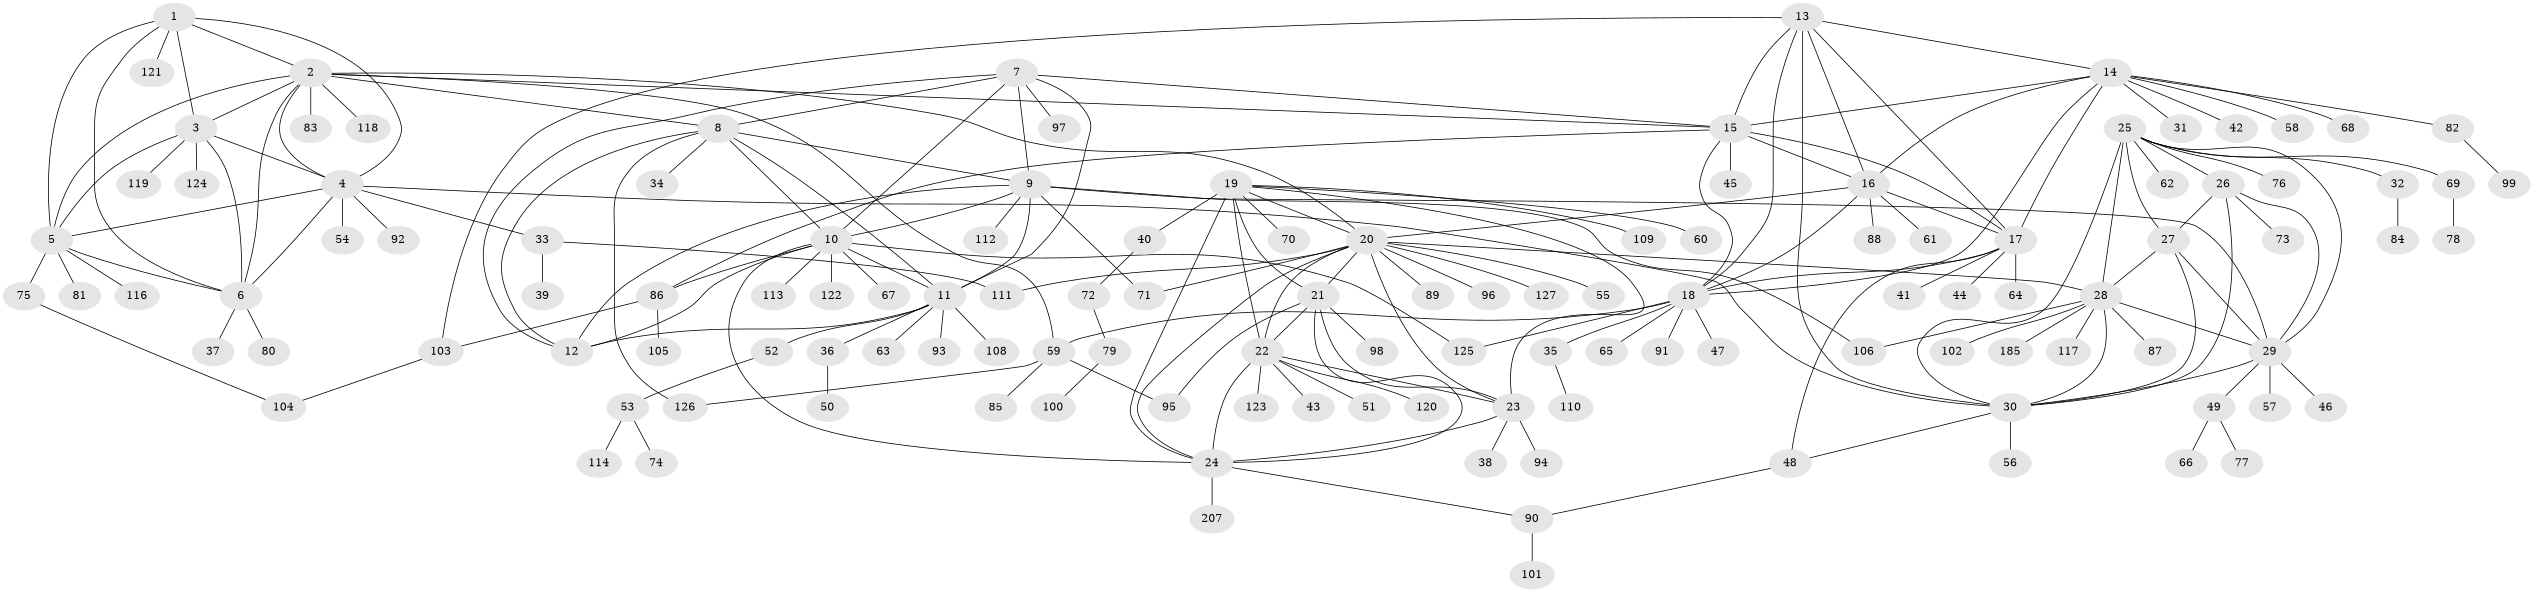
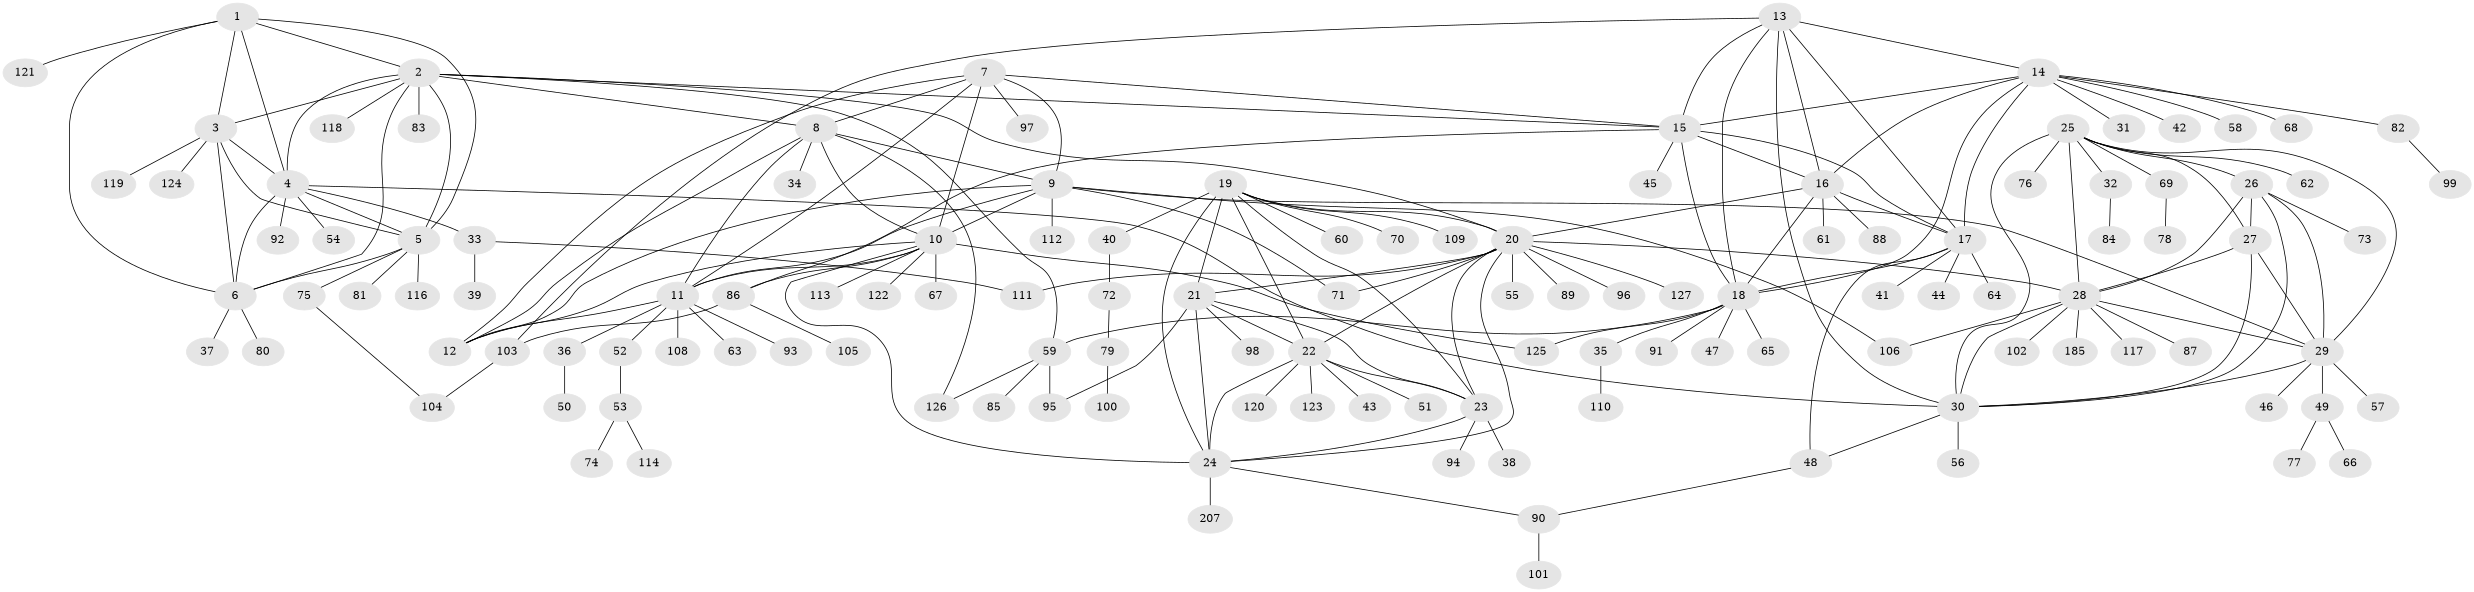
  graph {
    fontname="DejaVu Serif"
    node [color=gray90 fontname="DejaVu Serif" style=filled]
    edge [fontname="DejaVu Serif"]
    1
    2
    3
    4
    5
    6
    121
    8
    15
    20
    59
    83
    118
    119
    124
    30
    33
    54
    92
    75
    81
    116
    37
    80
    9
    10
    11
    12
    34
    126
    86
    16
    17
    18
    45
    71
    24
    21
    22
    23
    28
    55
    89
    96
    111
    127
    95
    85
    48
    56
    39
    104
    7
    97
    29
    106
    112
    67
    113
    122
    125
    36
    52
    63
    93
    108
    46
    49
    57
    90
    n71 [label=207]
    103
    105
    50
    53
    13
    14
    31
    42
    58
    68
    82
    61
    88
    41
    44
    64
    35
    47
    65
    91
    99
    110
    19
    40
    60
    70
    109
    98
    43
    51
    120
    123
    38
    94
    72
    87
    102
    n109 [label=185]
    117
    101
    25
    26
    27
    32
    62
    69
    76
    73
    84
    78
    66
    77
    79
    74
    114
    100
    1 -- 2
    1 -- 3
    1 -- 4
    1 -- 5
    1 -- 6
    1 -- 121
    2 -- 3
    2 -- 4
    2 -- 5
    2 -- 6
    2 -- 8
    2 -- 15
    2 -- 20
    2 -- 59
    2 -- 83
    2 -- 118
    3 -- 4
    3 -- 5
    3 -- 6
    3 -- 119
    3 -- 124
    4 -- 5
    4 -- 6
    4 -- 30
    4 -- 33
    4 -- 54
    4 -- 92
    5 -- 6
    5 -- 75
    5 -- 81
    5 -- 116
    6 -- 37
    6 -- 80
    8 -- 9
    8 -- 10
    8 -- 11
    8 -- 12
    8 -- 34
    8 -- 126
    15 -- 86
    15 -- 16
    15 -- 17
    15 -- 18
    15 -- 45
    20 -- 71
    20 -- 24
    20 -- 21
    20 -- 22
    20 -- 23
    20 -- 28
    20 -- 55
    20 -- 89
    20 -- 96
    20 -- 111
    20 -- 127
    59 -- 126
    59 -- 95
    59 -- 85
    30 -- 48
    30 -- 56
    33 -- 111
    33 -- 39
    75 -- 104
    9 -- 10
    9 -- 11
    9 -- 12
    9 -- 71
    9 -- 29
    9 -- 106
    9 -- 112
    10 -- 11
    10 -- 12
    10 -- 86
    10 -- 24
    10 -- 67
    10 -- 113
    10 -- 122
    10 -- 125
    11 -- 12
    11 -- 36
    11 -- 52
    11 -- 63
    11 -- 93
    11 -- 108
    86 -- 103
    86 -- 105
    16 -- 20
    16 -- 17
    16 -- 18
    16 -- 61
    16 -- 88
    17 -- 18
    17 -- 48
    17 -- 41
    17 -- 44
    17 -- 64
    18 -- 59
    18 -- 125
    18 -- 35
    18 -- 47
    18 -- 65
    18 -- 91
    24 -- 90
    24 -- n71
    21 -- 24
    21 -- 22
    21 -- 23
    21 -- 95
    21 -- 98
    22 -- 24
    22 -- 23
    22 -- 43
    22 -- 51
    22 -- 120
    22 -- 123
    23 -- 24
    23 -- 38
    23 -- 94
    28 -- 30
    28 -- 29
    28 -- 106
    28 -- 87
    28 -- 102
    28 -- n109
    28 -- 117
    48 -- 90
    7 -- 8
    7 -- 15
    7 -- 9
    7 -- 10
    7 -- 11
    7 -- 12
    7 -- 97
    29 -- 30
    29 -- 46
    29 -- 49
    29 -- 57
    36 -- 50
    52 -- 53
    49 -- 66
    49 -- 77
    90 -- 101
    103 -- 104
    53 -- 74
    53 -- 114
    13 -- 15
    13 -- 30
    13 -- 16
    13 -- 17
    13 -- 18
    13 -- 103
    13 -- 14
    14 -- 15
    14 -- 16
    14 -- 17
    14 -- 18
    14 -- 31
    14 -- 42
    14 -- 58
    14 -- 68
    14 -- 82
    82 -- 99
    35 -- 110
    19 -- 20
    19 -- 24
    19 -- 21
    19 -- 22
    19 -- 23
    19 -- 40
    19 -- 60
    19 -- 70
    19 -- 109
    40 -- 72
    72 -- 79
    25 -- 30
    25 -- 28
    25 -- 29
    25 -- 26
    25 -- 27
    25 -- 32
    25 -- 62
    25 -- 69
    25 -- 76
    26 -- 30
+   26 -- 28
    26 -- 29
    26 -- 27
    26 -- 73
    27 -- 30
    27 -- 28
    27 -- 29
    32 -- 84
    69 -- 78
    79 -- 100
  }
